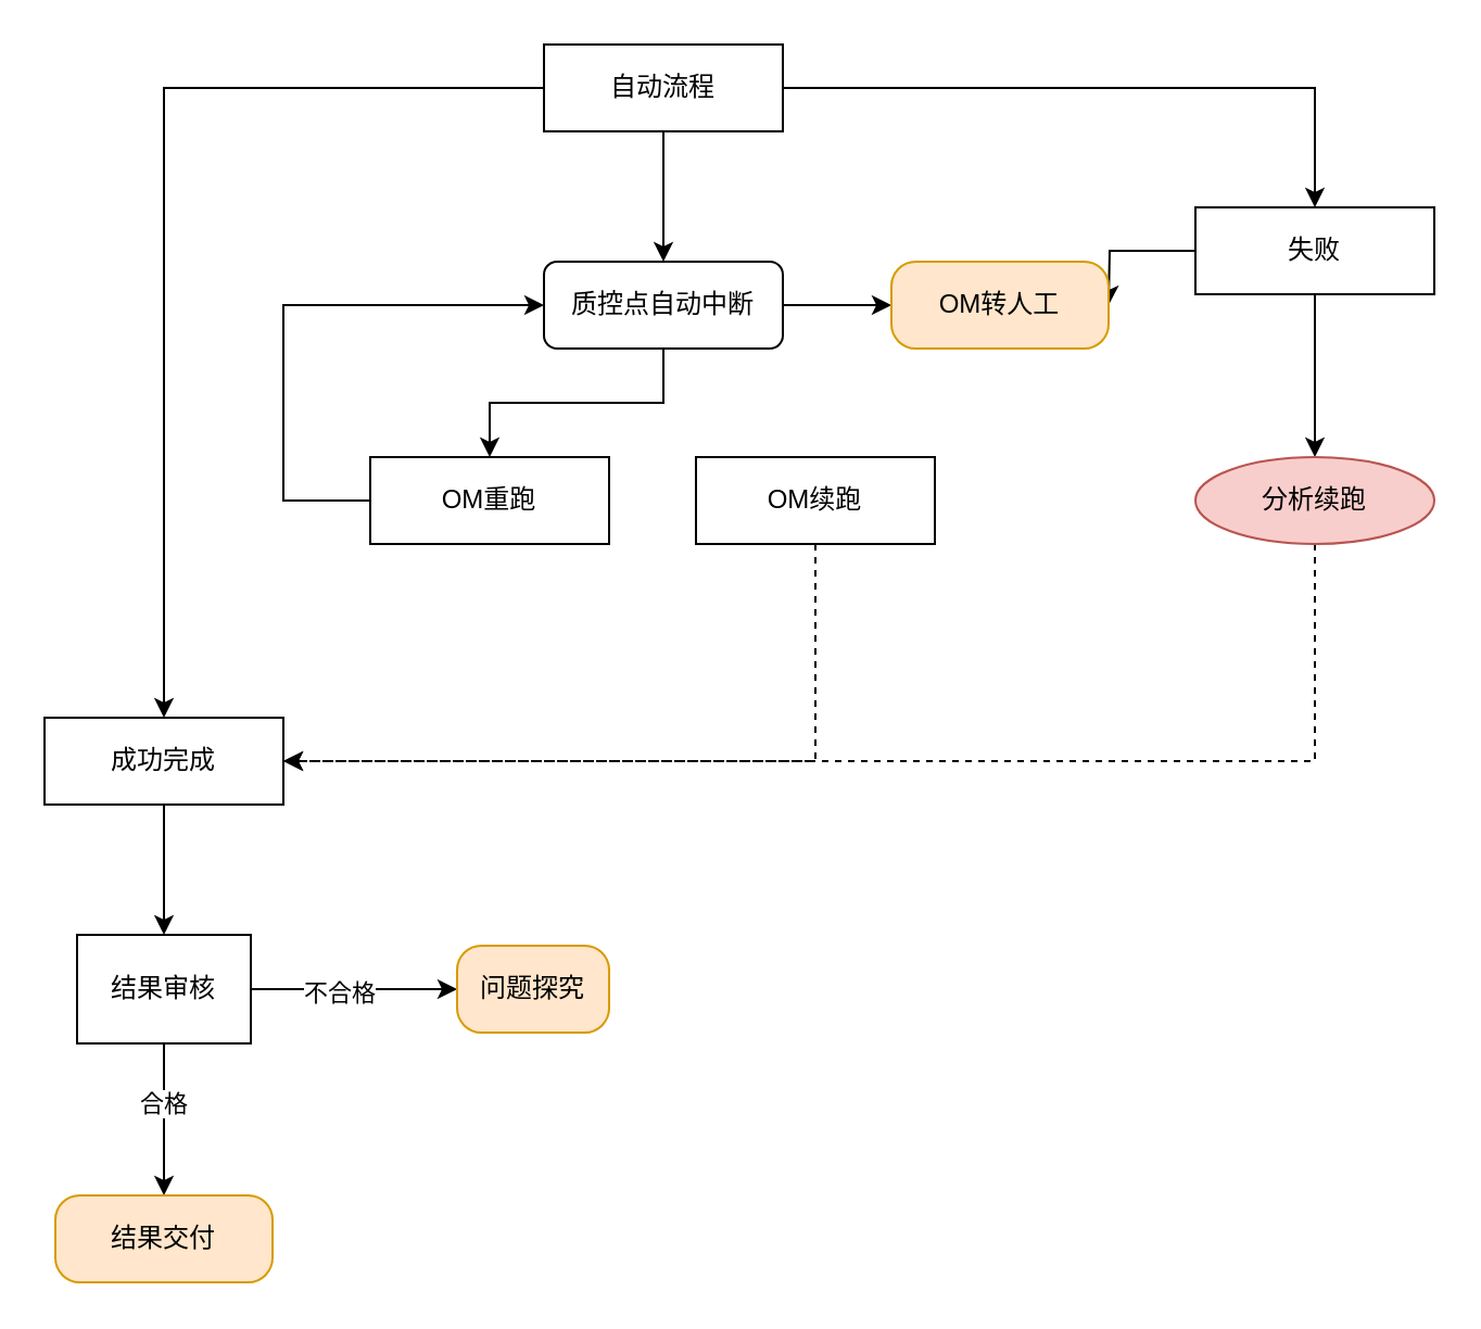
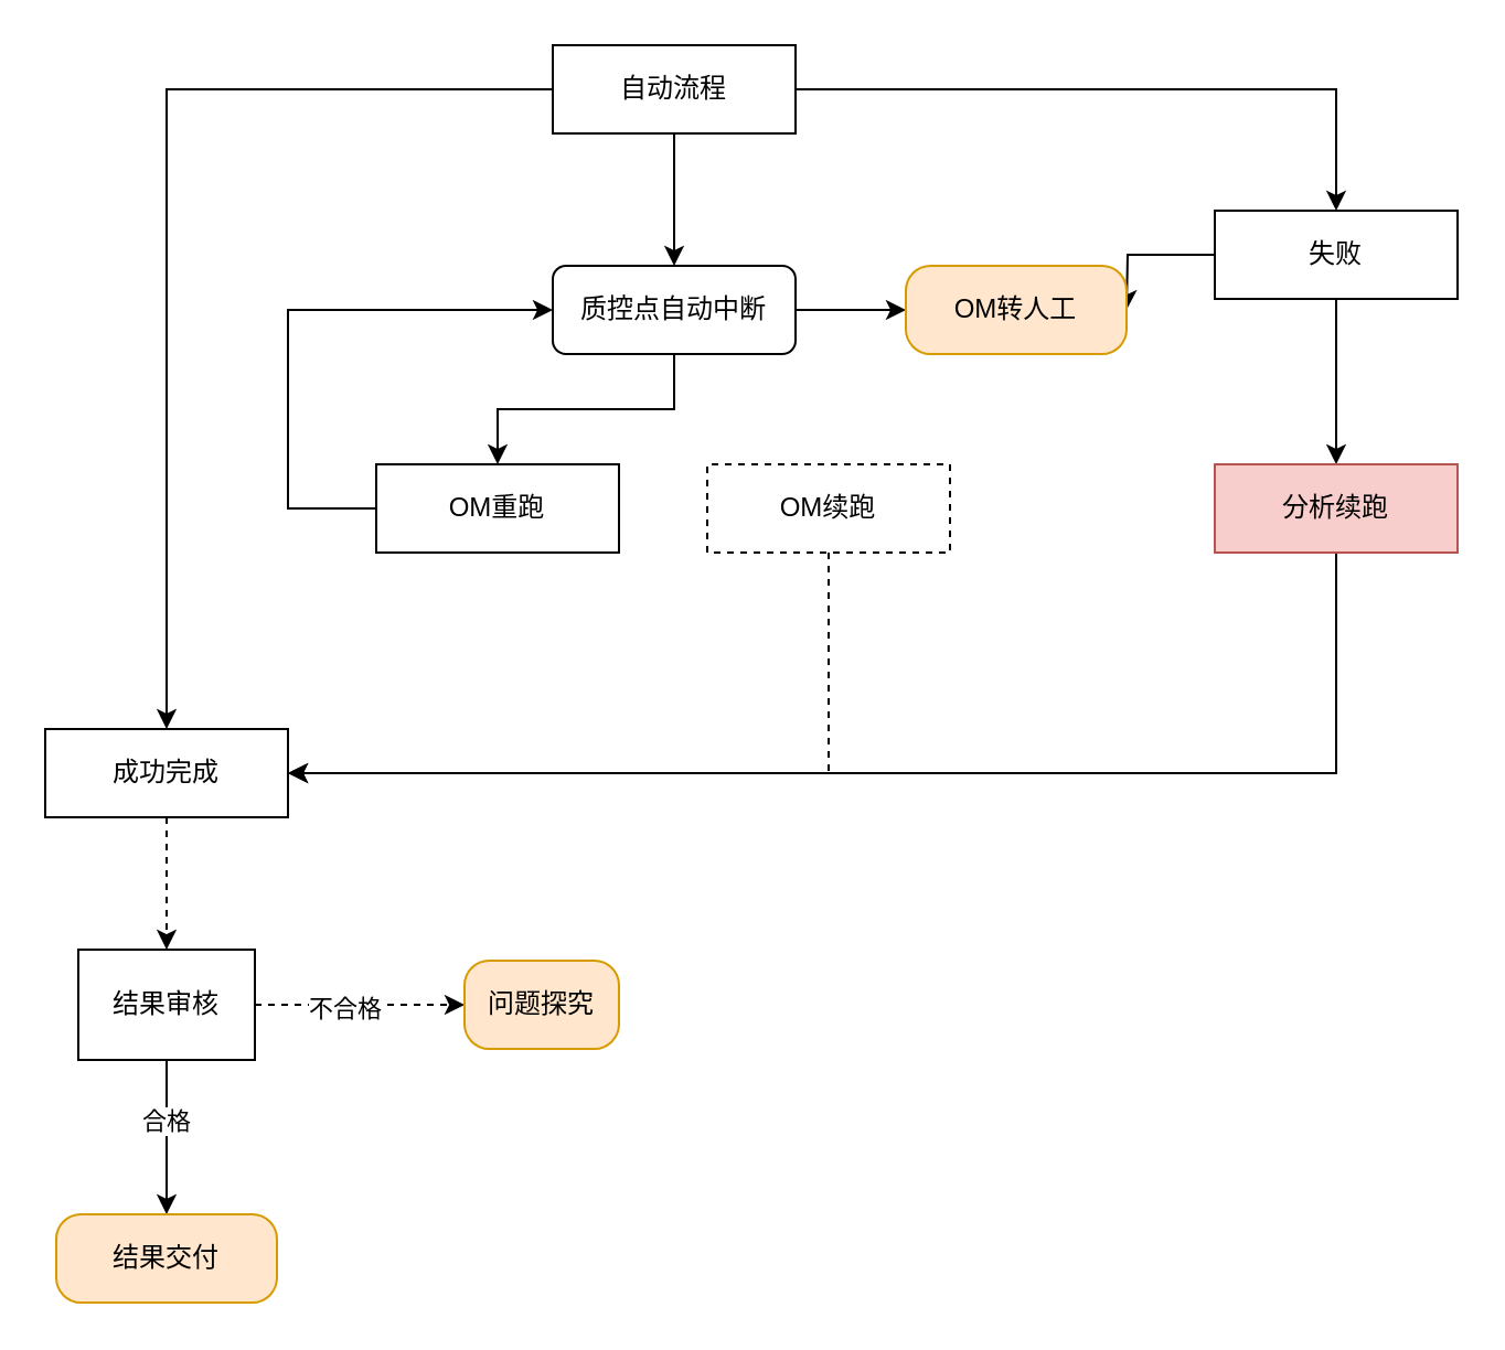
  <mxCell id="0" />
  <mxCell id="1" parent="0" />
  <mxCell id="2" value="" style="edgeStyle=orthogonalEdgeStyle;rounded=0;orthogonalLoop=1;jettySize=auto;html=1;" edge="1" parent="1" source="5" target="7"><mxGeometry relative="1" as="geometry" /></mxCell>
  <mxCell id="3" style="edgeStyle=orthogonalEdgeStyle;rounded=0;orthogonalLoop=1;jettySize=auto;html=1;entryX=0;entryY=0.5;entryDx=0;entryDy=0;" edge="1" parent="1" source="5" target="10"><mxGeometry relative="1" as="geometry" /></mxCell>
  <mxCell id="4" style="edgeStyle=orthogonalEdgeStyle;rounded=0;orthogonalLoop=1;jettySize=auto;html=1;" edge="1" parent="1" source="5" target="13"><mxGeometry relative="1" as="geometry" /></mxCell>
  <mxCell id="5" value="自动流程" style="rounded=0;whiteSpace=wrap;html=1;direction=south;" vertex="1" parent="1"><mxGeometry x="250" y="20" width="110" height="40" as="geometry" /></mxCell>
- <mxCell id="6" value="" style="edgeStyle=orthogonalEdgeStyle;rounded=0;orthogonalLoop=1;jettySize=auto;html=1;" edge="1" parent="1" source="7" target="25"><mxGeometry relative="1" as="geometry" /></mxCell>
+ <mxCell id="6" value="" style="edgeStyle=orthogonalEdgeStyle;rounded=0;orthogonalLoop=1;jettySize=auto;html=1;dashed=1;" edge="1" parent="1" source="7" target="25"><mxGeometry relative="1" as="geometry" /></mxCell>
  <mxCell id="7" value="成功完成" style="rounded=0;whiteSpace=wrap;html=1;direction=south;" vertex="1" parent="1"><mxGeometry x="20" y="330" width="110" height="40" as="geometry" /></mxCell>
  <mxCell id="8" value="" style="edgeStyle=orthogonalEdgeStyle;rounded=0;orthogonalLoop=1;jettySize=auto;html=1;" edge="1" parent="1" source="10" target="20"><mxGeometry relative="1" as="geometry"><mxPoint x="400" y="140" as="targetPoint" /></mxGeometry></mxCell>
  <mxCell id="9" style="edgeStyle=orthogonalEdgeStyle;rounded=0;orthogonalLoop=1;jettySize=auto;html=1;entryX=0;entryY=0.5;entryDx=0;entryDy=0;" edge="1" parent="1" source="10" target="15"><mxGeometry relative="1" as="geometry" /></mxCell>
  <mxCell id="10" value="质控点自动中断" style="whiteSpace=wrap;html=1;direction=south;rounded=1;" vertex="1" parent="1"><mxGeometry x="250" y="120" width="110" height="40" as="geometry" /></mxCell>
  <mxCell id="11" value="" style="edgeStyle=orthogonalEdgeStyle;rounded=0;orthogonalLoop=1;jettySize=auto;html=1;" edge="1" parent="1" source="13"><mxGeometry relative="1" as="geometry"><mxPoint x="510" y="140" as="targetPoint" /></mxGeometry></mxCell>
  <mxCell id="12" value="" style="edgeStyle=orthogonalEdgeStyle;rounded=0;orthogonalLoop=1;jettySize=auto;html=1;" edge="1" parent="1" source="13" target="19"><mxGeometry relative="1" as="geometry" /></mxCell>
  <mxCell id="13" value="失败" style="rounded=0;whiteSpace=wrap;html=1;direction=south;" vertex="1" parent="1"><mxGeometry x="550" y="95" width="110" height="40" as="geometry" /></mxCell>
  <mxCell id="14" style="edgeStyle=orthogonalEdgeStyle;rounded=0;orthogonalLoop=1;jettySize=auto;html=1;entryX=0.5;entryY=1;entryDx=0;entryDy=0;" edge="1" parent="1" source="15" target="10"><mxGeometry relative="1" as="geometry"><Array as="points"><mxPoint x="130" y="230" /><mxPoint x="130" y="140" /></Array></mxGeometry></mxCell>
  <mxCell id="15" value="OM重跑" style="rounded=0;whiteSpace=wrap;html=1;direction=south;" vertex="1" parent="1"><mxGeometry x="170" y="210" width="110" height="40" as="geometry" /></mxCell>
  <mxCell id="16" style="edgeStyle=orthogonalEdgeStyle;rounded=0;orthogonalLoop=1;jettySize=auto;html=1;entryX=0.5;entryY=0;entryDx=0;entryDy=0;dashed=1;" edge="1" parent="1" source="17" target="7"><mxGeometry relative="1" as="geometry"><Array as="points"><mxPoint x="375" y="350" /></Array></mxGeometry></mxCell>
- <mxCell id="17" value="OM续跑" style="rounded=0;whiteSpace=wrap;html=1;direction=south;" vertex="1" parent="1"><mxGeometry x="320" y="210" width="110" height="40" as="geometry" /></mxCell>
- <mxCell id="18" style="edgeStyle=orthogonalEdgeStyle;rounded=0;orthogonalLoop=1;jettySize=auto;html=1;entryX=0.5;entryY=0;entryDx=0;entryDy=0;dashed=1;" edge="1" parent="1" source="19" target="7"><mxGeometry relative="1" as="geometry"><Array as="points"><mxPoint x="605" y="350" /></Array></mxGeometry></mxCell>
- <mxCell id="19" value="分析续跑" style="ellipse;whiteSpace=wrap;html=1;direction=south;fillColor=#f8cecc;strokeColor=#b85450;" vertex="1" parent="1"><mxGeometry x="550" y="210" width="110" height="40" as="geometry" /></mxCell>
+ <mxCell id="17" value="OM续跑" style="rounded=0;whiteSpace=wrap;html=1;direction=south;dashed=1;" vertex="1" parent="1"><mxGeometry x="320" y="210" width="110" height="40" as="geometry" /></mxCell>
+ <mxCell id="18" style="edgeStyle=orthogonalEdgeStyle;rounded=0;orthogonalLoop=1;jettySize=auto;html=1;entryX=0.5;entryY=0;entryDx=0;entryDy=0;" edge="1" parent="1" source="19" target="7"><mxGeometry relative="1" as="geometry"><Array as="points"><mxPoint x="605" y="350" /></Array></mxGeometry></mxCell>
+ <mxCell id="19" value="分析续跑" style="rounded=0;whiteSpace=wrap;html=1;direction=south;fillColor=#f8cecc;strokeColor=#b85450;" vertex="1" parent="1"><mxGeometry x="550" y="210" width="110" height="40" as="geometry" /></mxCell>
  <mxCell id="20" value="OM转人工" style="rounded=1;whiteSpace=wrap;html=1;arcSize=28;fillColor=#ffe6cc;strokeColor=#d79b00;" vertex="1" parent="1"><mxGeometry x="410" y="120" width="100" height="40" as="geometry" /></mxCell>
  <mxCell id="21" value="" style="edgeStyle=orthogonalEdgeStyle;rounded=0;orthogonalLoop=1;jettySize=auto;html=1;" edge="1" parent="1" source="25" target="26"><mxGeometry relative="1" as="geometry" /></mxCell>
  <mxCell id="22" value="合格" style="edgeLabel;html=1;align=center;verticalAlign=middle;resizable=0;points=[];" vertex="1" connectable="0" parent="21"><mxGeometry x="-0.22" y="-1" relative="1" as="geometry"><mxPoint as="offset" /></mxGeometry></mxCell>
- <mxCell id="23" value="" style="edgeStyle=orthogonalEdgeStyle;rounded=0;orthogonalLoop=1;jettySize=auto;html=1;" edge="1" parent="1" source="25" target="27"><mxGeometry relative="1" as="geometry" /></mxCell>
+ <mxCell id="23" value="" style="edgeStyle=orthogonalEdgeStyle;rounded=0;orthogonalLoop=1;jettySize=auto;html=1;dashed=1;" edge="1" parent="1" source="25" target="27"><mxGeometry relative="1" as="geometry" /></mxCell>
  <mxCell id="24" value="不合格" style="edgeLabel;html=1;align=center;verticalAlign=middle;resizable=0;points=[];" vertex="1" connectable="0" parent="23"><mxGeometry x="-0.156" relative="1" as="geometry"><mxPoint y="1" as="offset" /></mxGeometry></mxCell>
  <mxCell id="25" value="结果审核" style="whiteSpace=wrap;html=1;rounded=0;" vertex="1" parent="1"><mxGeometry x="35" y="430" width="80" height="50" as="geometry" /></mxCell>
  <mxCell id="26" value="结果交付" style="rounded=1;whiteSpace=wrap;html=1;arcSize=28;fillColor=#ffe6cc;strokeColor=#d79b00;" vertex="1" parent="1"><mxGeometry x="25" y="550" width="100" height="40" as="geometry" /></mxCell>
  <mxCell id="27" value="问题探究" style="rounded=1;whiteSpace=wrap;html=1;arcSize=28;fillColor=#ffe6cc;strokeColor=#d79b00;" vertex="1" parent="1"><mxGeometry x="210" y="435" width="70" height="40" as="geometry" /></mxCell>
